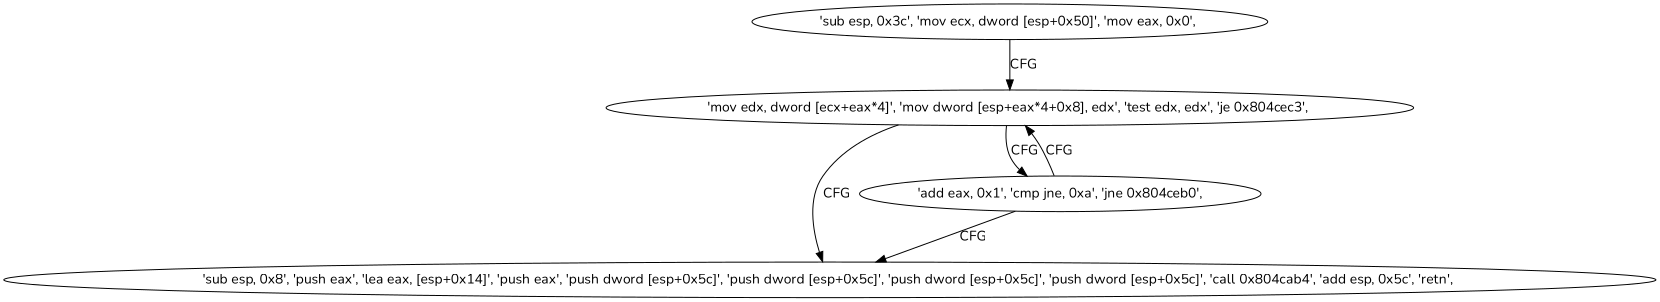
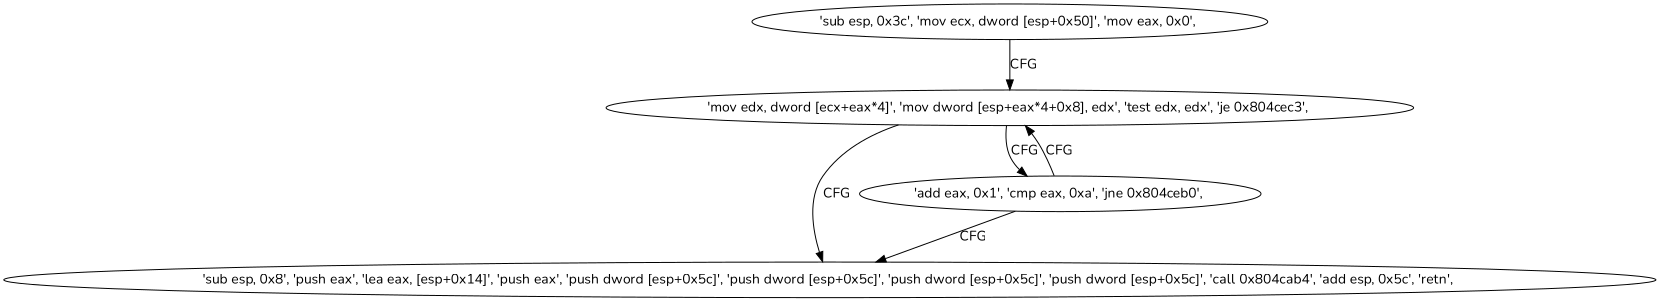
  digraph {
    fontname=Nunito
    node [fontname=Nunito]
    edge [fontname=Nunito]
    n1 [label="'sub esp, 0x3c', 'mov ecx, dword [esp+0x50]', 'mov eax, 0x0', "]
    n2 [label="'mov edx, dword [ecx+eax*4]', 'mov dword [esp+eax*4+0x8], edx', 'test edx, edx', 'je 0x804cec3', "]
    n3 [label="'sub esp, 0x8', 'push eax', 'lea eax, [esp+0x14]', 'push eax', 'push dword [esp+0x5c]', 'push dword [esp+0x5c]', 'push dword [esp+0x5c]', 'push dword [esp+0x5c]', 'call 0x804cab4', 'add esp, 0x5c', 'retn', "]
-   n4 [label="'add eax, 0x1', 'cmp jne, 0xa', 'jne 0x804ceb0',"]
+   n4 [label="'add eax, 0x1', 'cmp eax, 0xa', 'jne 0x804ceb0', "]
    n1 -> n2 [label=CFG]
    n2 -> n3 [label=CFG]
    n2 -> n4 [label=CFG]
    n4 -> n2 [label=CFG]
    n4 -> n3 [label=CFG]
  }
